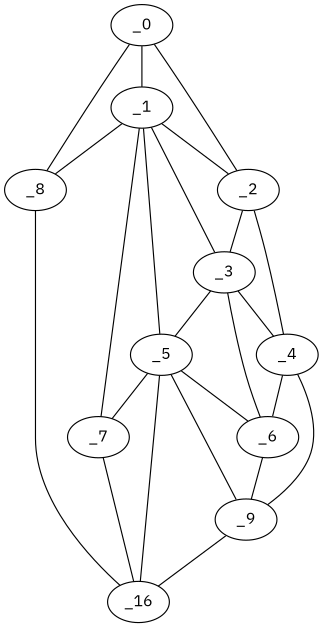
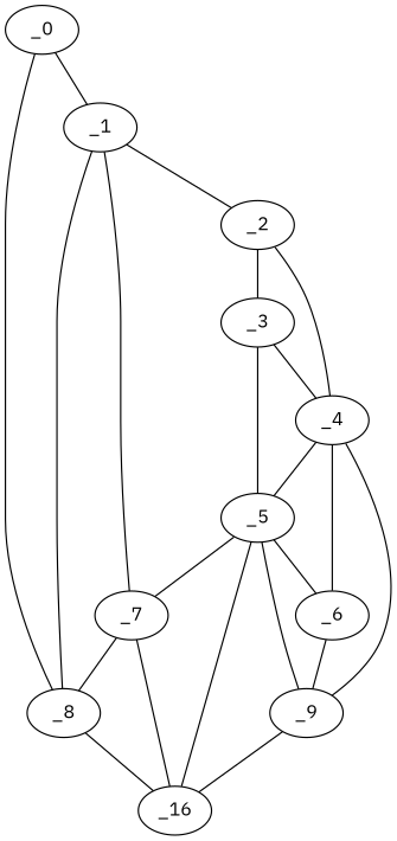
  graph {
    fontname="IBM Plex Sans"
    node [fontname="IBM Plex Sans" y=9]
    edge [fontname="IBM Plex Sans" valence=2]
    _0 [x=13]
    _1 [x=47 y=25]
    _2 [x=53]
    _8 [x=100 y=100]
    _3 [x=70 y=15]
    _5 [x=87 y=47]
    _7 [x=96 y=78]
    _4 [x=85 y=18]
    n9 [label=_16 x=119 y=37]
    _6 [x=88 y=23]
    _9 [x=115 y=30]
    _0 -- _1
-   _0 -- _2 [valence=1]
    _0 -- _8 [valence=1]
    _1 -- _2
    _1 -- _8 [valence=1]
-   _1 -- _3 [valence=1]
-   _1 -- _5
+   _4 -- _5
    _1 -- _7
    _2 -- _3
    _2 -- _4 [valence=1]
    _8 -- n9 [valence=1]
    _3 -- _5
    _3 -- _4
-   _3 -- _6
    _5 -- _7
    _5 -- n9
    _5 -- _6 [valence=1]
    _5 -- _9 [valence=1]
+   _7 -- _8
    _7 -- n9
    _4 -- _6 [valence=1]
    _4 -- _9 [valence=1]
    _6 -- _9
    _9 -- n9 [valence=1]
  }
